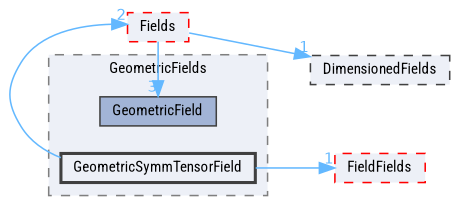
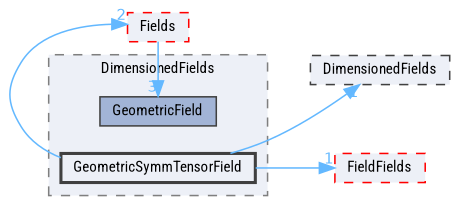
  digraph {
    compound=true
    fontname="Roboto Condensed"
    rankdir=LR
    node [color=grey25 fillcolor="#edf0f7" fontname="Roboto Condensed" fontsize=10 shape=box style="filled,dashed"]
    edge [color=steelblue1 fontcolor=steelblue1 fontname="Roboto Condensed" fontsize=10 headlabel=1 labeldistance=1.5 labelfontname=Helvetica labelfontsize=10]
    n1 [fillcolor="#a2b4d6" height=0.2 label=GeometricField style=filled width=0.4]
    n2 [height=0.2 label=GeometricSymmTensorField style="filled,bold" width=0.4]
    n3 [color=red height=0.2 label=Fields width=0.4]
    n4 [height=0.2 label=DimensionedFields width=0.4]
    n5 [color=red height=0.2 label=FieldFields width=0.4]
    subgraph cluster_1 {
      bgcolor="#edf0f7"
      fontsize=10
-     label=GeometricFields
+     label=DimensionedFields
      pencolor=grey50
      style="filled,dashed"
      n1
      n2
    }
    n2 -> n3 [headlabel=2]
-   n3 -> n4
+   n2 -> n4
    n2 -> n5
    n3 -> n1 [headlabel=3]
  }
